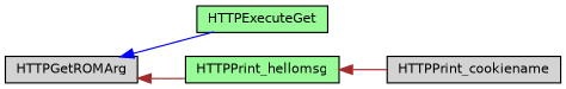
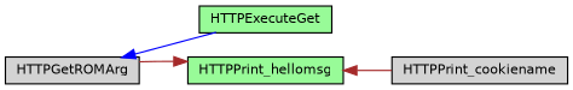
  digraph {
    rankdir=LR
    node [color=black fillcolor=lightgrey fontname=Helvetica fontsize=10 shape=record style=filled]
    edge [color=brown dir=back fontname=Helvetica fontsize=10 labelfontname=Helvetica labelfontsize=10 style=solid]
    n1 [fontcolor=black height=0.2 label=HTTPGetROMArg width=0.4]
    n2 [fillcolor=palegreen height=0.2 label=HTTPExecuteGet width=0.4]
    n3 [fillcolor=palegreen height=0.2 label=HTTPPrint_hellomsg width=0.4]
    n4 [height=0.2 label=HTTPPrint_cookiename width=0.4]
    n1 -> n2 [color=blue]
-   n1 -> n3
+   n3 -> n1
    n3 -> n4
  }
